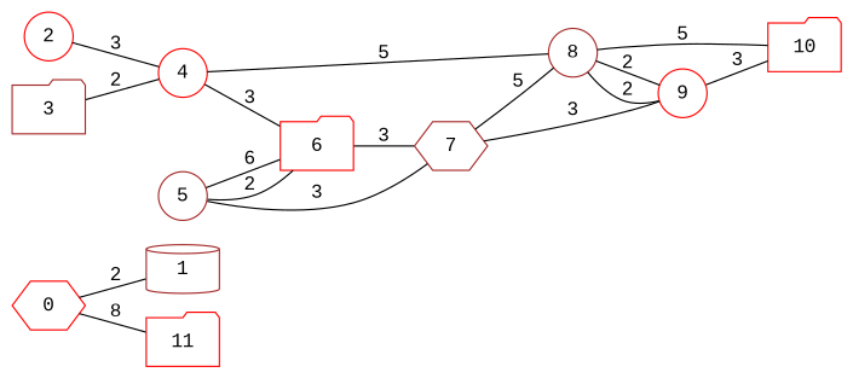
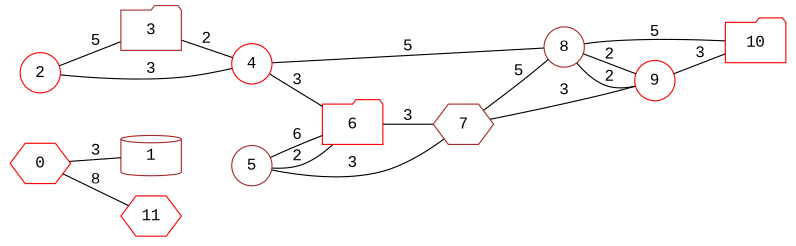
  graph {
    fontname="Liberation Mono"
    rankdir=LR
    node [color=red fontname="Liberation Mono" shape=circle weight=1]
    edge [fontname="Liberation Mono"]
    1 [color=brown shape=cylinder]
    0 [shape=hexagon]
-   11 [shape=folder weight=4]
+   11 [shape=hexagon weight=4]
    2
    3 [color=brown shape=folder]
    4
    6 [shape=folder]
    8 [color=brown]
    5 [color=brown]
    7 [color=brown shape=hexagon]
    9
    10 [shape=folder]
-   0 -- 1 [label=2]
+   0 -- 1 [label=3]
    0 -- 11 [label=8]
+   2 -- 3 [label=5]
    2 -- 4 [label=3]
    3 -- 4 [label=2]
    4 -- 6 [label=3]
    4 -- 8 [label=5]
    6 -- 7 [label=3]
    8 -- 9 [label=2]
    8 -- 9 [label=2]
    8 -- 10 [label=5]
    5 -- 6 [label=2]
    5 -- 6 [label=6]
    5 -- 7 [label=3]
    7 -- 8 [label=5]
    7 -- 9 [label=3]
    9 -- 10 [label=3]
  }
